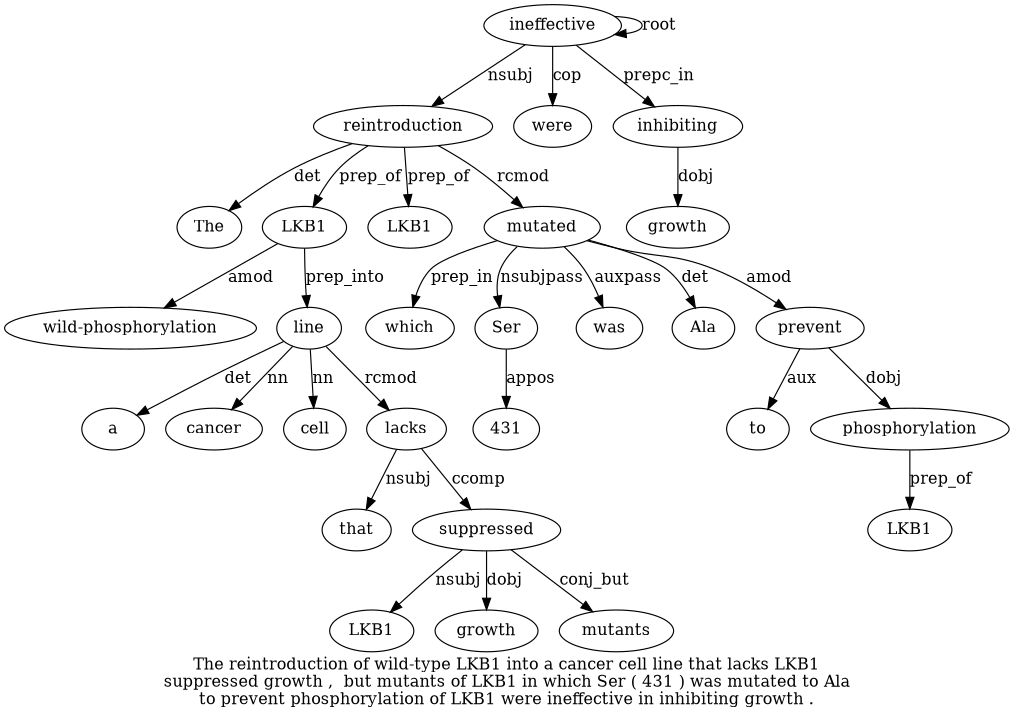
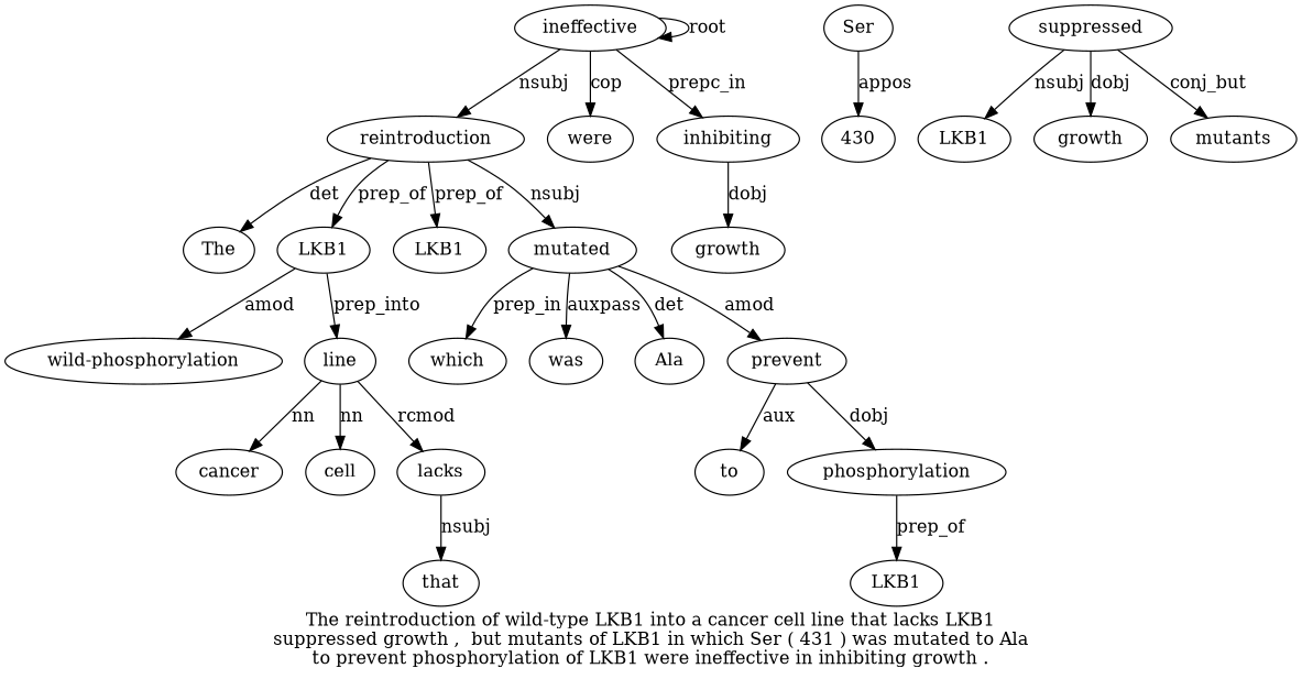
  digraph {
    label="The reintroduction of wild-type LKB1 into a cancer cell line that lacks LKB1\nsuppressed growth ,  but mutants of LKB1 in which Ser ( 431 ) was mutated to Ala\nto prevent phosphorylation of LKB1 were ineffective in inhibiting growth ."
    node [fillcolor=white style=filled]
    n1 [label=reintroduction]
    n2 [label=The]
    n3 [label=LKB1]
    n4 [label=LKB1]
    n5 [label=mutated]
    n6 [label="wild-phosphorylation"]
    n7 [label=line]
    n8 [label=which]
    n9 [label=Ser]
    n10 [label=was]
    n11 [label=Ala]
    n12 [label=prevent]
    n13 [label=ineffective]
    n14 [label=were]
    n15 [label=inhibiting]
    n16 [label=growth]
-   n17 [label=a]
    n18 [label=cancer]
    n19 [label=cell]
    n20 [label=lacks]
    n21 [label=that]
    n22 [label=suppressed]
    n23 [label=LKB1]
    n24 [label=growth]
    n25 [label=mutants]
-   n26 [label=431]
+   n26 [label=430]
    n27 [label=to]
    n28 [label=phosphorylation]
    n29 [label=LKB1]
    n1 -> n2 [label=det]
    n1 -> n3 [label=prep_of]
    n1 -> n4 [label=prep_of]
-   n1 -> n5 [label=rcmod]
+   n1 -> n5 [label=nsubj]
    n3 -> n6 [label=amod]
    n3 -> n7 [label=prep_into]
    n5 -> n8 [label=prep_in]
-   n5 -> n9 [label=nsubjpass]
    n5 -> n10 [label=auxpass]
    n5 -> n11 [label=det]
    n5 -> n12 [label=amod]
-   n7 -> n17 [label=det]
    n7 -> n18 [label=nn]
    n7 -> n19 [label=nn]
    n7 -> n20 [label=rcmod]
    n9 -> n26 [label=appos]
    n12 -> n27 [label=aux]
    n12 -> n28 [label=dobj]
    n13 -> n1 [label=nsubj]
    n13 -> n13 [label=root]
    n13 -> n14 [label=cop]
    n13 -> n15 [label=prepc_in]
    n15 -> n16 [label=dobj]
    n20 -> n21 [label=nsubj]
-   n20 -> n22 [label=ccomp]
    n22 -> n23 [label=nsubj]
    n22 -> n24 [label=dobj]
    n22 -> n25 [label=conj_but]
    n28 -> n29 [label=prep_of]
  }
